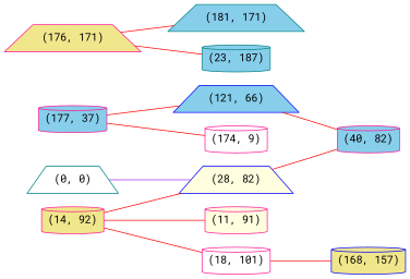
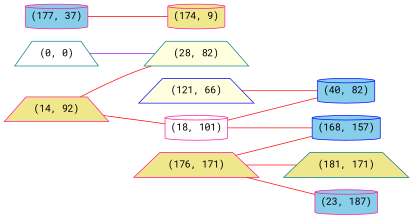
  graph {
    fontname="Roboto Mono"
    rankdir=LR
    node [color=deeppink fillcolor=khaki fontname="Roboto Mono" shape=cylinder style=filled]
    edge [color=red fontname="Roboto Mono" weight=1]
-   "(14, 92)"
-   "(28, 82)" [color=blue fillcolor=lightyellow shape=trapezium]
+   "(14, 92)" [shape=trapezium]
+   "(28, 82)" [color=teal fillcolor=lightyellow shape=trapezium]
    "(18, 101)" [fillcolor=white]
-   "(11, 91)" [fillcolor=lightyellow]
-   "(40, 82)" [fillcolor=skyblue]
-   "(168, 157)" [color=blue]
+   "(40, 82)" [color=blue fillcolor=skyblue]
+   "(168, 157)" [color=blue fillcolor=skyblue]
    "(176, 171)" [shape=trapezium]
-   "(181, 171)" [color=teal fillcolor=skyblue shape=trapezium]
-   "(23, 187)" [color=teal fillcolor=skyblue]
+   "(181, 171)" [color=teal shape=trapezium]
+   "(23, 187)" [fillcolor=skyblue]
    "(0, 0)" [color=teal fillcolor=white shape=trapezium]
    "(177, 37)" [fillcolor=skyblue]
-   "(121, 66)" [color=blue fillcolor=skyblue shape=trapezium]
-   "(174, 9)" [fillcolor=white]
+   "(121, 66)" [color=blue fillcolor=lightyellow shape=trapezium]
+   "(174, 9)"
    "(14, 92)" -- "(28, 82)"
    "(14, 92)" -- "(18, 101)"
-   "(14, 92)" -- "(11, 91)"
-   "(28, 82)" -- "(40, 82)"
+   "(18, 101)" -- "(40, 82)"
    "(18, 101)" -- "(168, 157)"
+   "(176, 171)" -- "(168, 157)"
    "(176, 171)" -- "(181, 171)"
    "(176, 171)" -- "(23, 187)"
    "(0, 0)" -- "(28, 82)" [color=purple weight=4]
-   "(177, 37)" -- "(121, 66)"
    "(177, 37)" -- "(174, 9)"
    "(121, 66)" -- "(40, 82)"
  }
